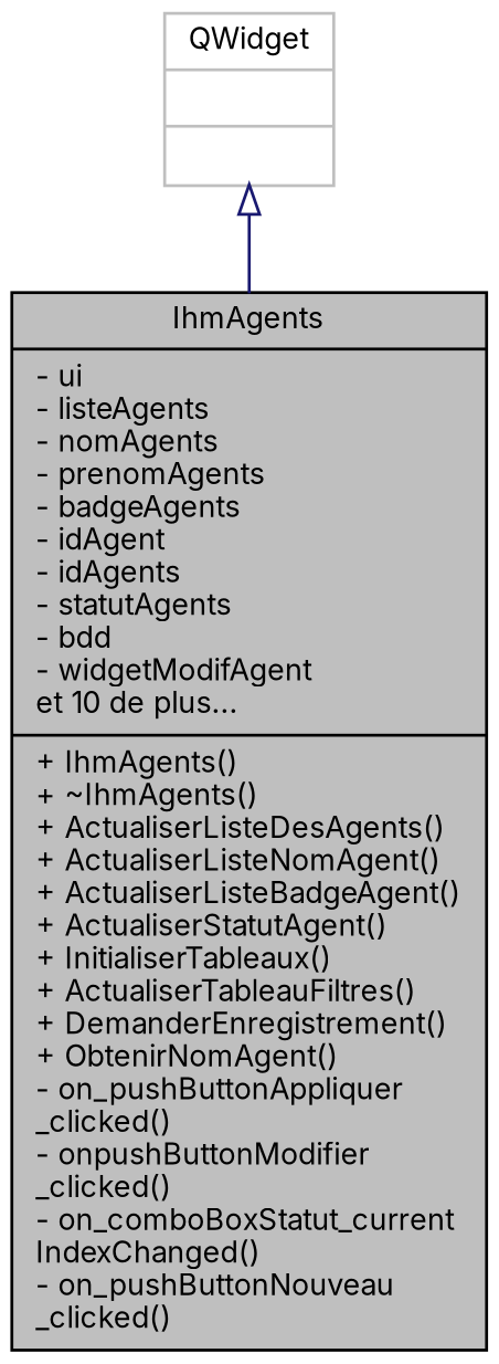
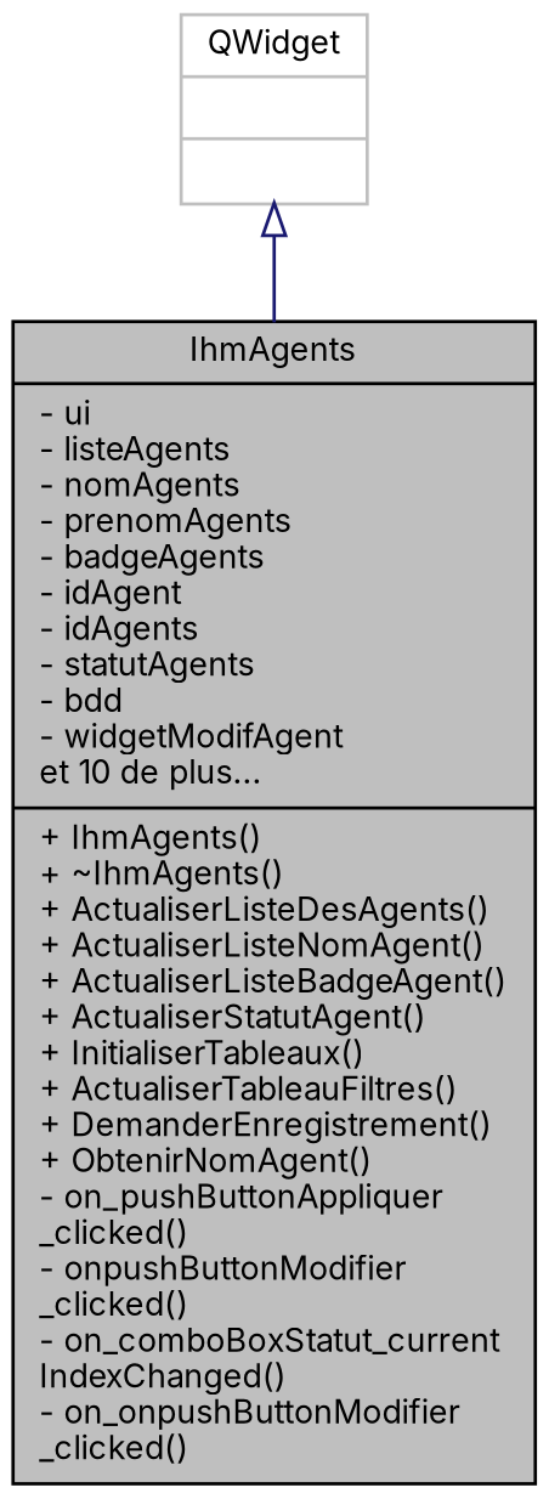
  digraph {
    fontname=Inter
    node [fontname=Inter fontsize=10 shape=record style=filled]
-   n1 [color=black fillcolor=grey75 fontcolor=black height=0.2 label="{IhmAgents\n|- ui\l- listeAgents\l- nomAgents\l- prenomAgents\l- badgeAgents\l- idAgent\l- idAgents\l- statutAgents\l- bdd\l- widgetModifAgent\let 10 de plus...\l|+ IhmAgents()\l+ ~IhmAgents()\l+ ActualiserListeDesAgents()\l+ ActualiserListeNomAgent()\l+ ActualiserListeBadgeAgent()\l+ ActualiserStatutAgent()\l+ InitialiserTableaux()\l+ ActualiserTableauFiltres()\l+ DemanderEnregistrement()\l+ ObtenirNomAgent()\l- on_pushButtonAppliquer\l_clicked()\l- onpushButtonModifier\l_clicked()\l- on_comboBoxStatut_current\lIndexChanged()\l- on_pushButtonNouveau\l_clicked()\l}" width=0.4]
+   n1 [color=black fillcolor=grey75 fontcolor=black height=0.2 label="{IhmAgents\n|- ui\l- listeAgents\l- nomAgents\l- prenomAgents\l- badgeAgents\l- idAgent\l- idAgents\l- statutAgents\l- bdd\l- widgetModifAgent\let 10 de plus...\l|+ IhmAgents()\l+ ~IhmAgents()\l+ ActualiserListeDesAgents()\l+ ActualiserListeNomAgent()\l+ ActualiserListeBadgeAgent()\l+ ActualiserStatutAgent()\l+ InitialiserTableaux()\l+ ActualiserTableauFiltres()\l+ DemanderEnregistrement()\l+ ObtenirNomAgent()\l- on_pushButtonAppliquer\l_clicked()\l- onpushButtonModifier\l_clicked()\l- on_comboBoxStatut_current\lIndexChanged()\l- on_onpushButtonModifier\l_clicked()\l}" width=0.4]
    n2 [color=grey75 fillcolor=white height=0.2 label="{QWidget\n||}" width=0.4]
    n2 -> n1 [arrowtail=onormal color=midnightblue dir=back fontname=Inter fontsize=10 labelfontname=Helvetica labelfontsize=10 style=solid]
  }
